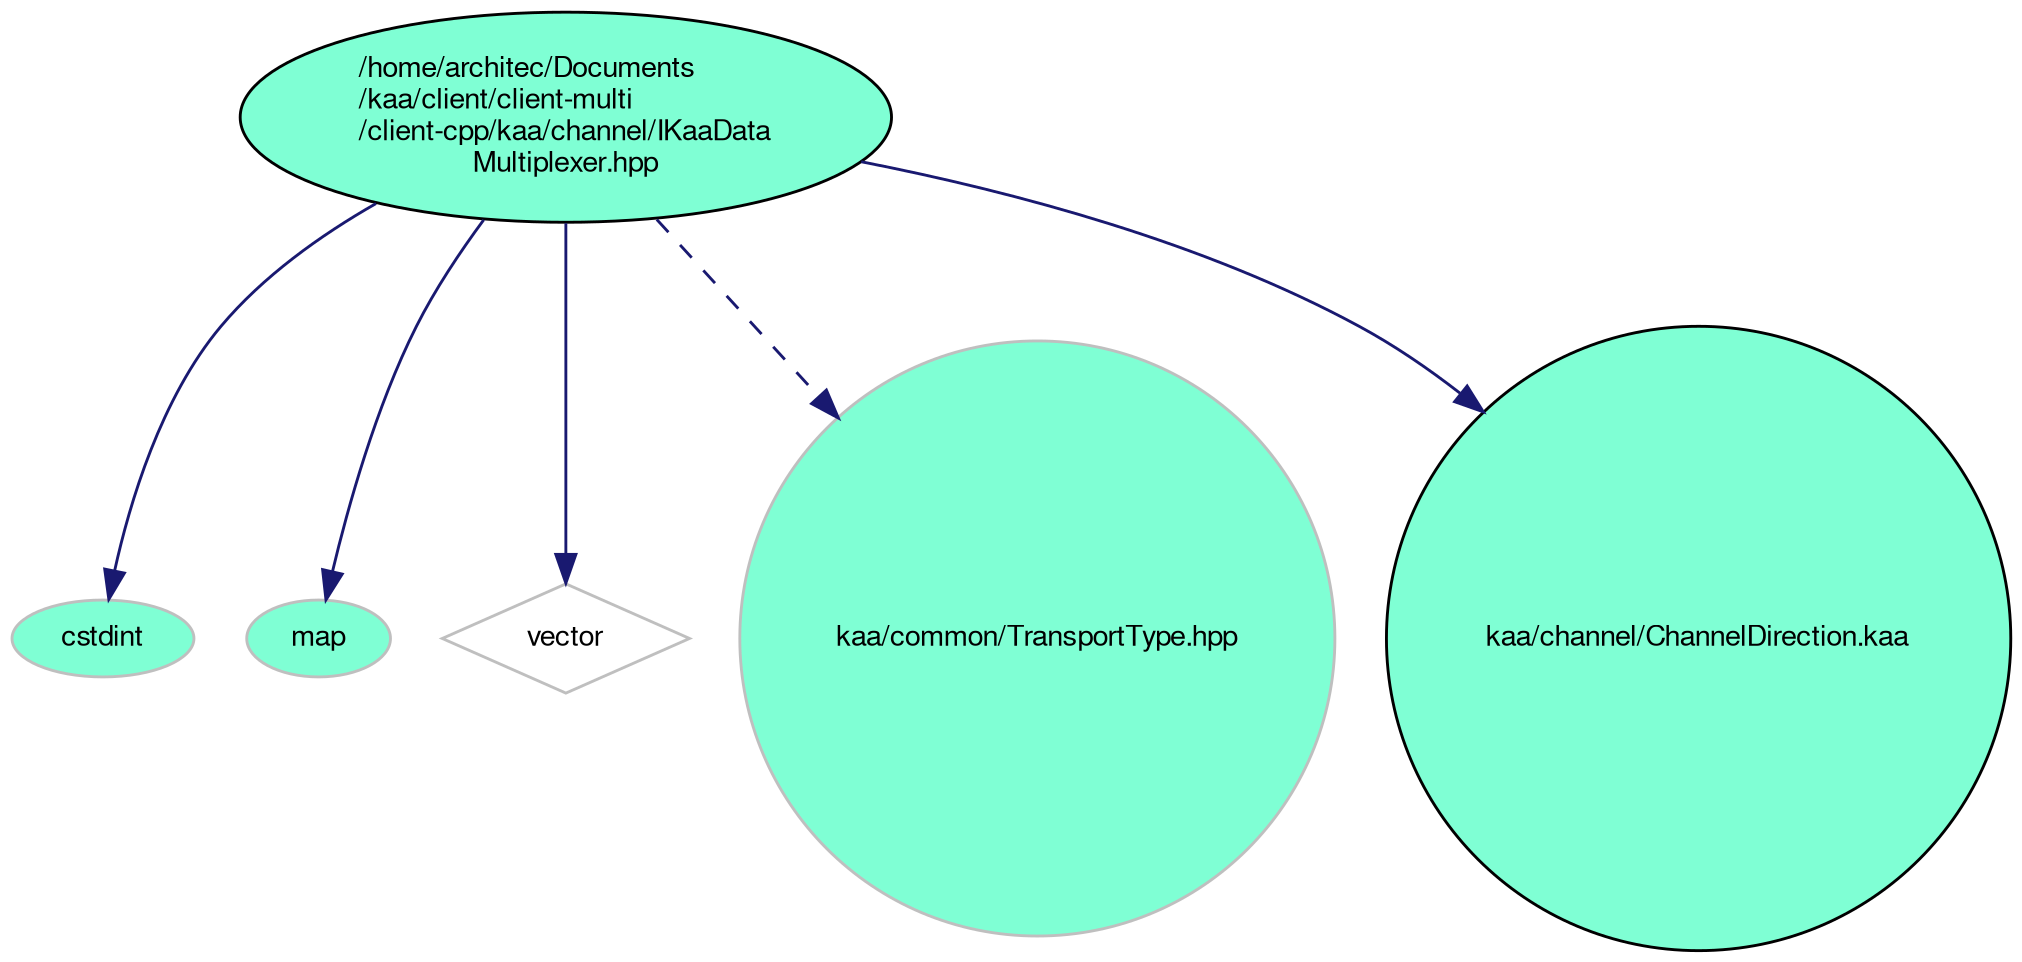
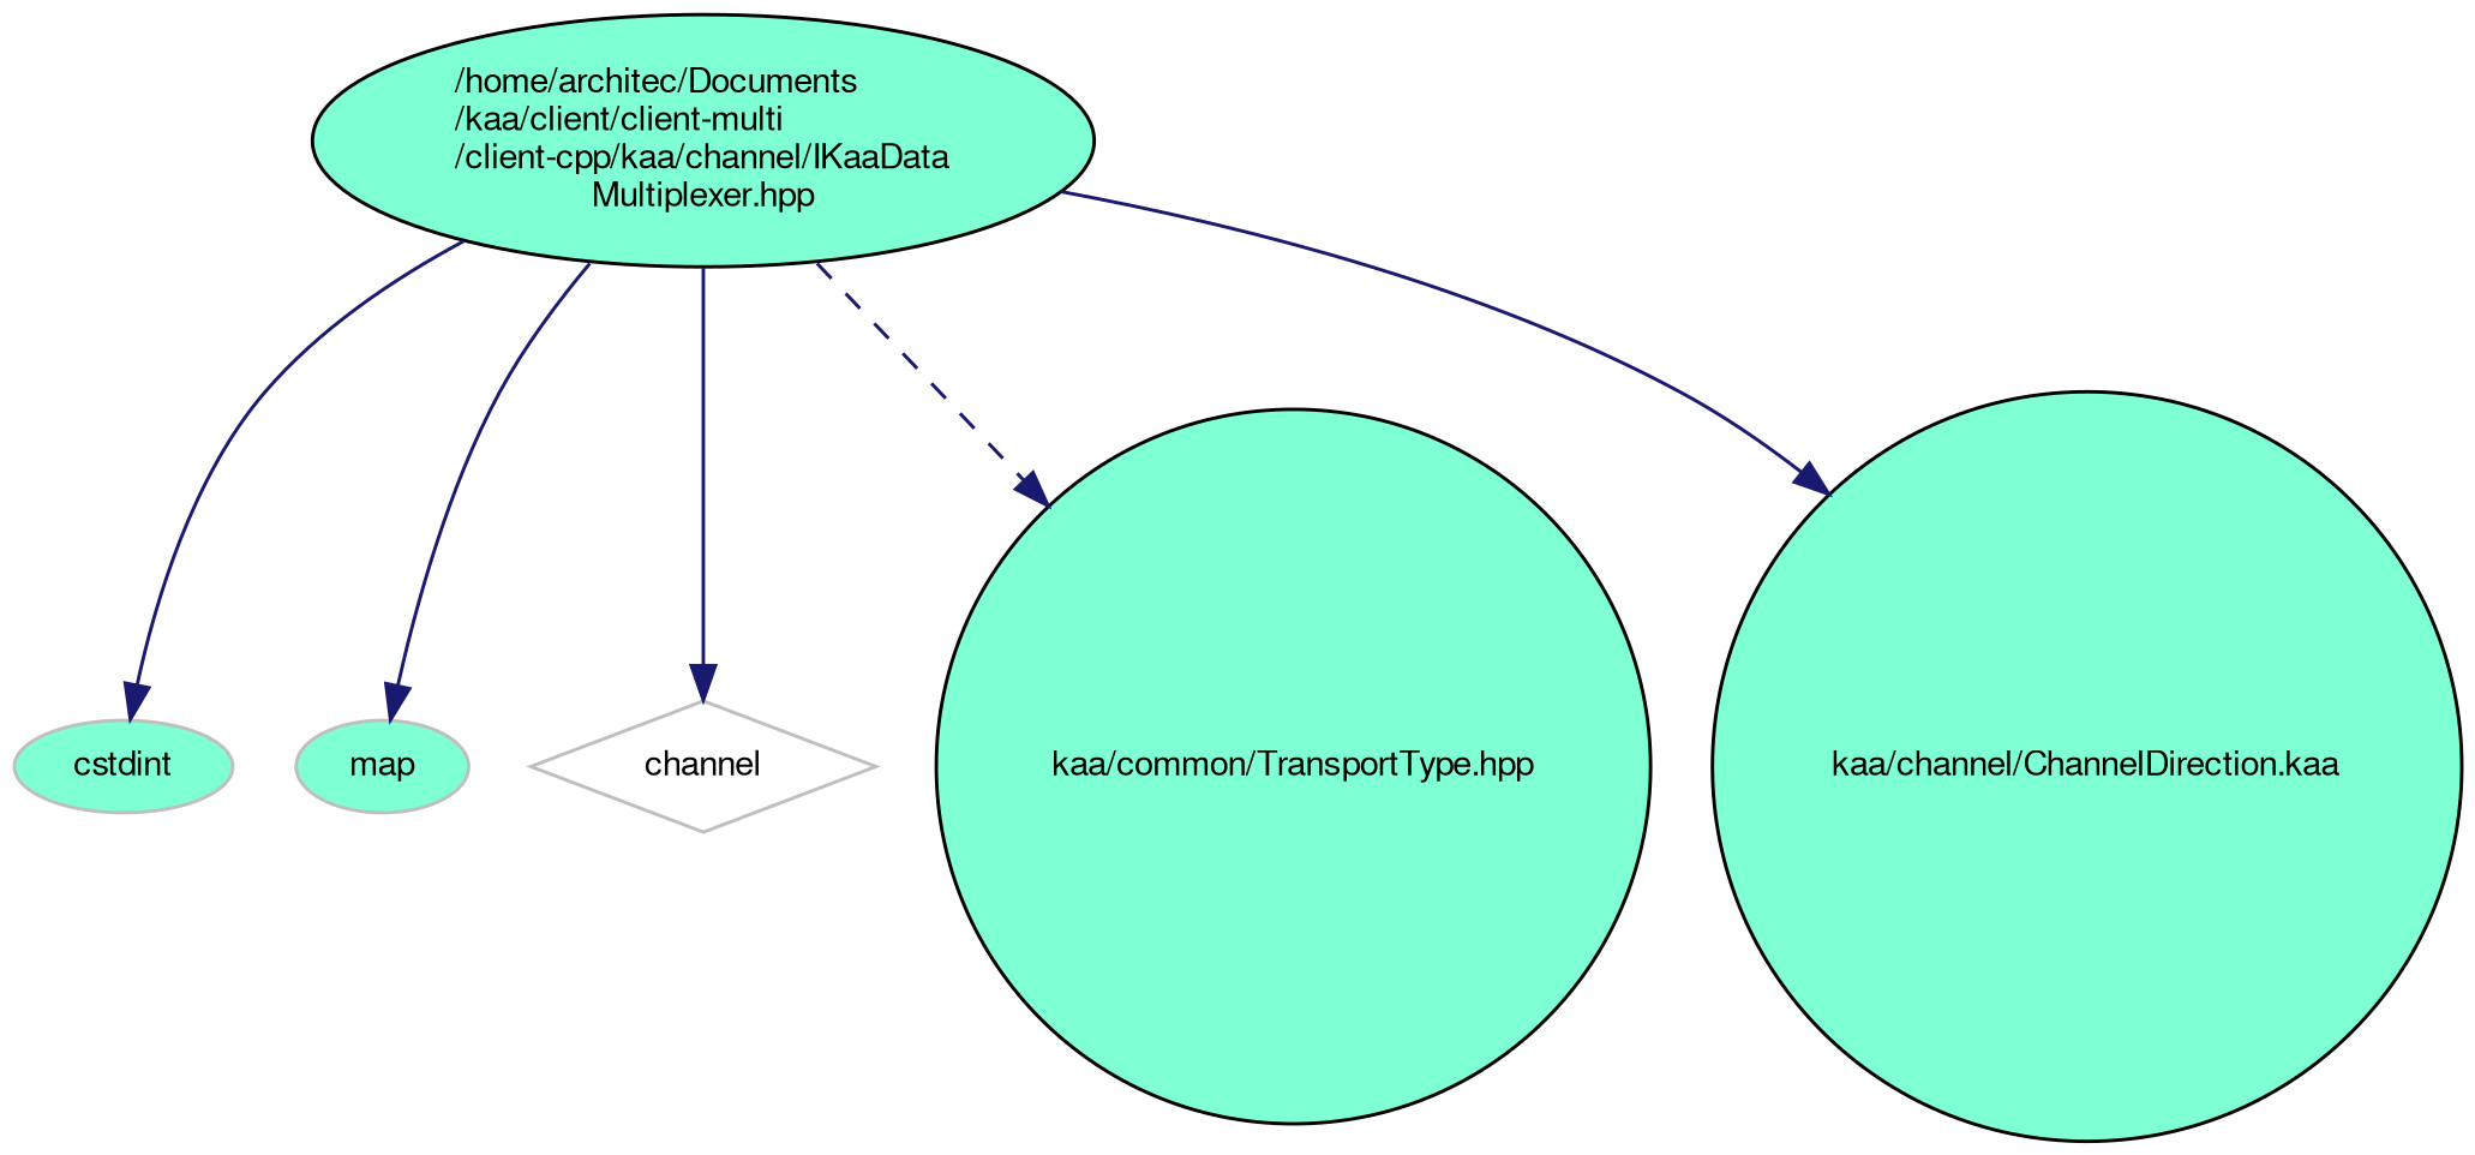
  digraph {
    node [color=black fillcolor=aquamarine fontname=FreeSans fontsize=10 shape=ellipse style=filled]
    edge [color=midnightblue fontname=FreeSans fontsize=10 labelfontname=FreeSans labelfontsize=10 style=solid]
    n1 [fontcolor=black height=0.2 label="/home/architec/Documents\l/kaa/client/client-multi\l/client-cpp/kaa/channel/IKaaData\lMultiplexer.hpp" width=0.4]
    n2 [color=grey75 height=0.2 label=cstdint width=0.4]
    n3 [color=grey75 height=0.2 label=map width=0.4]
-   n4 [color=grey75 fillcolor=white height=0.2 label=vector shape=diamond width=0.4]
-   n5 [color=grey75 height=0.2 label="kaa/common/TransportType.hpp" shape=circle width=0.4]
+   n4 [color=grey75 fillcolor=white height=0.2 label=channel shape=diamond width=0.4]
+   n5 [height=0.2 label="kaa/common/TransportType.hpp" shape=circle width=0.4]
    n6 [height=0.2 label="kaa/channel/ChannelDirection.kaa" shape=circle width=0.4]
    n1 -> n2
    n1 -> n3
    n1 -> n4
    n1 -> n5 [style=dashed]
    n1 -> n6
  }
